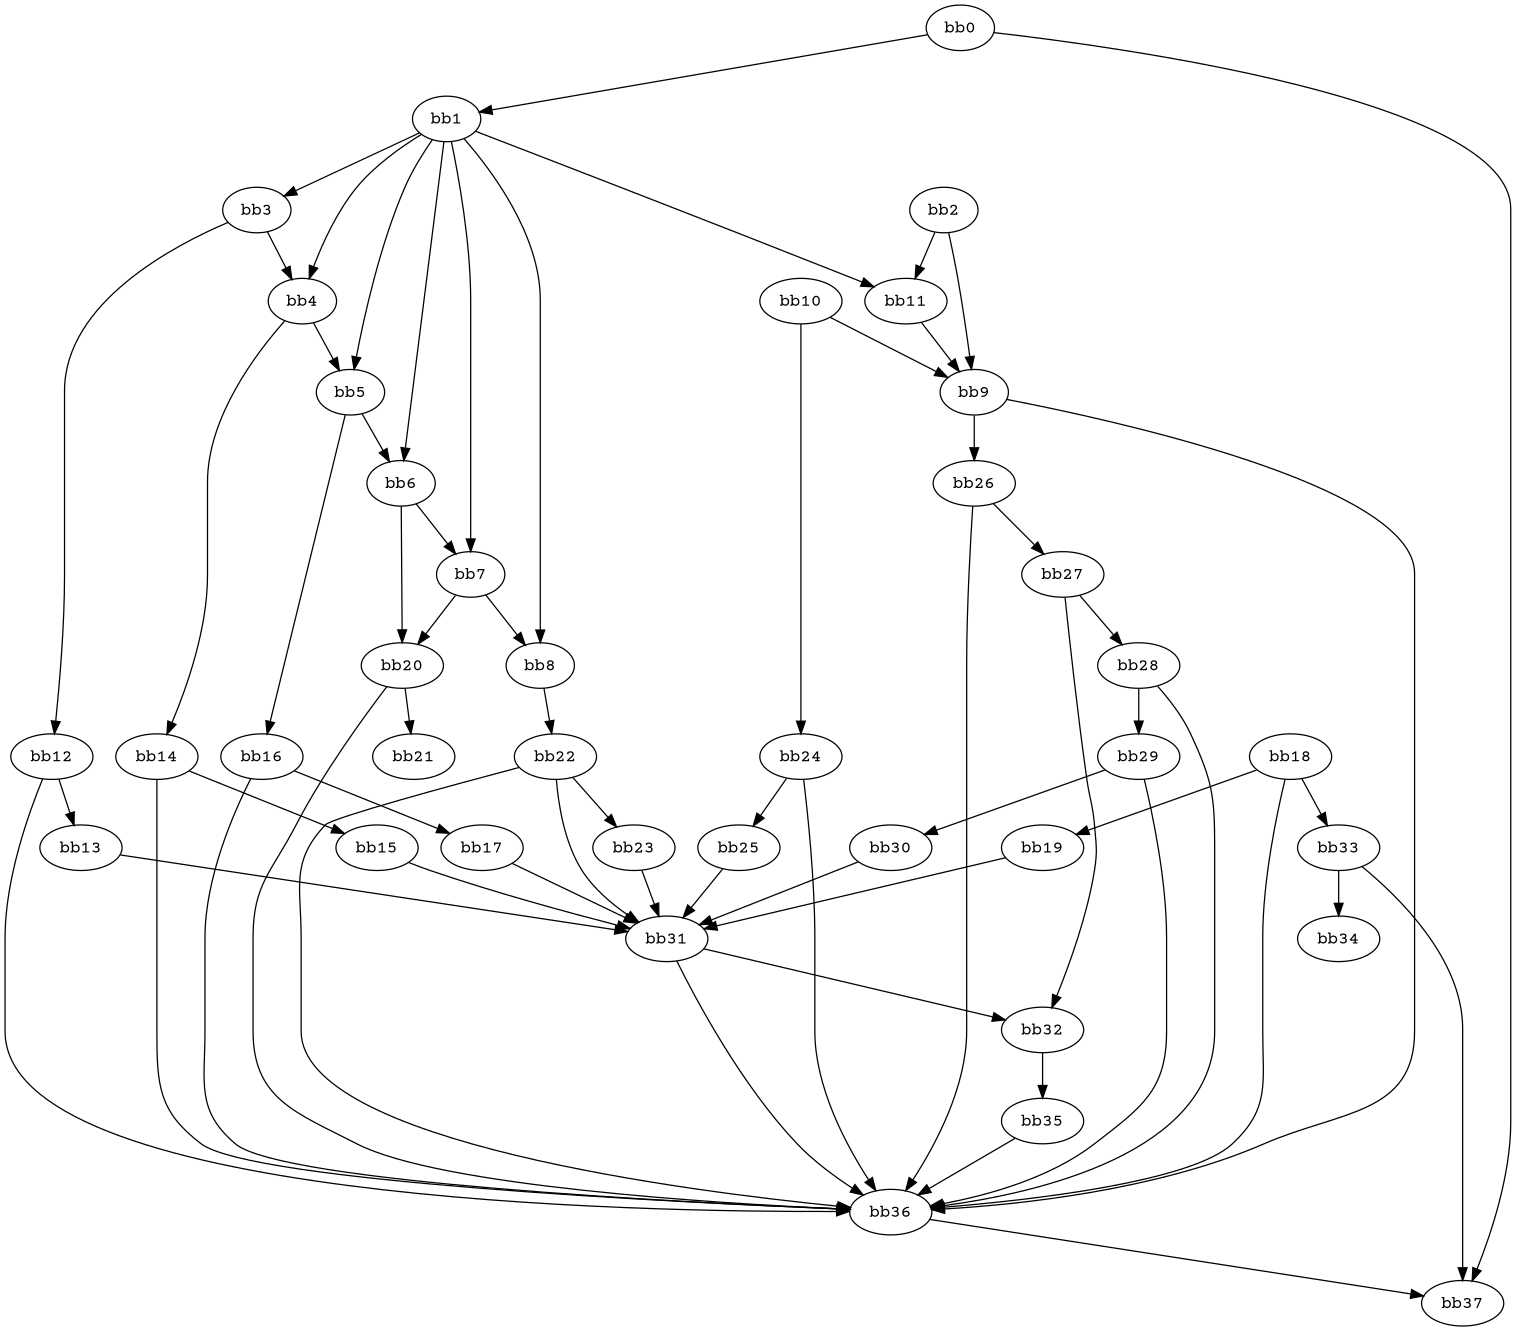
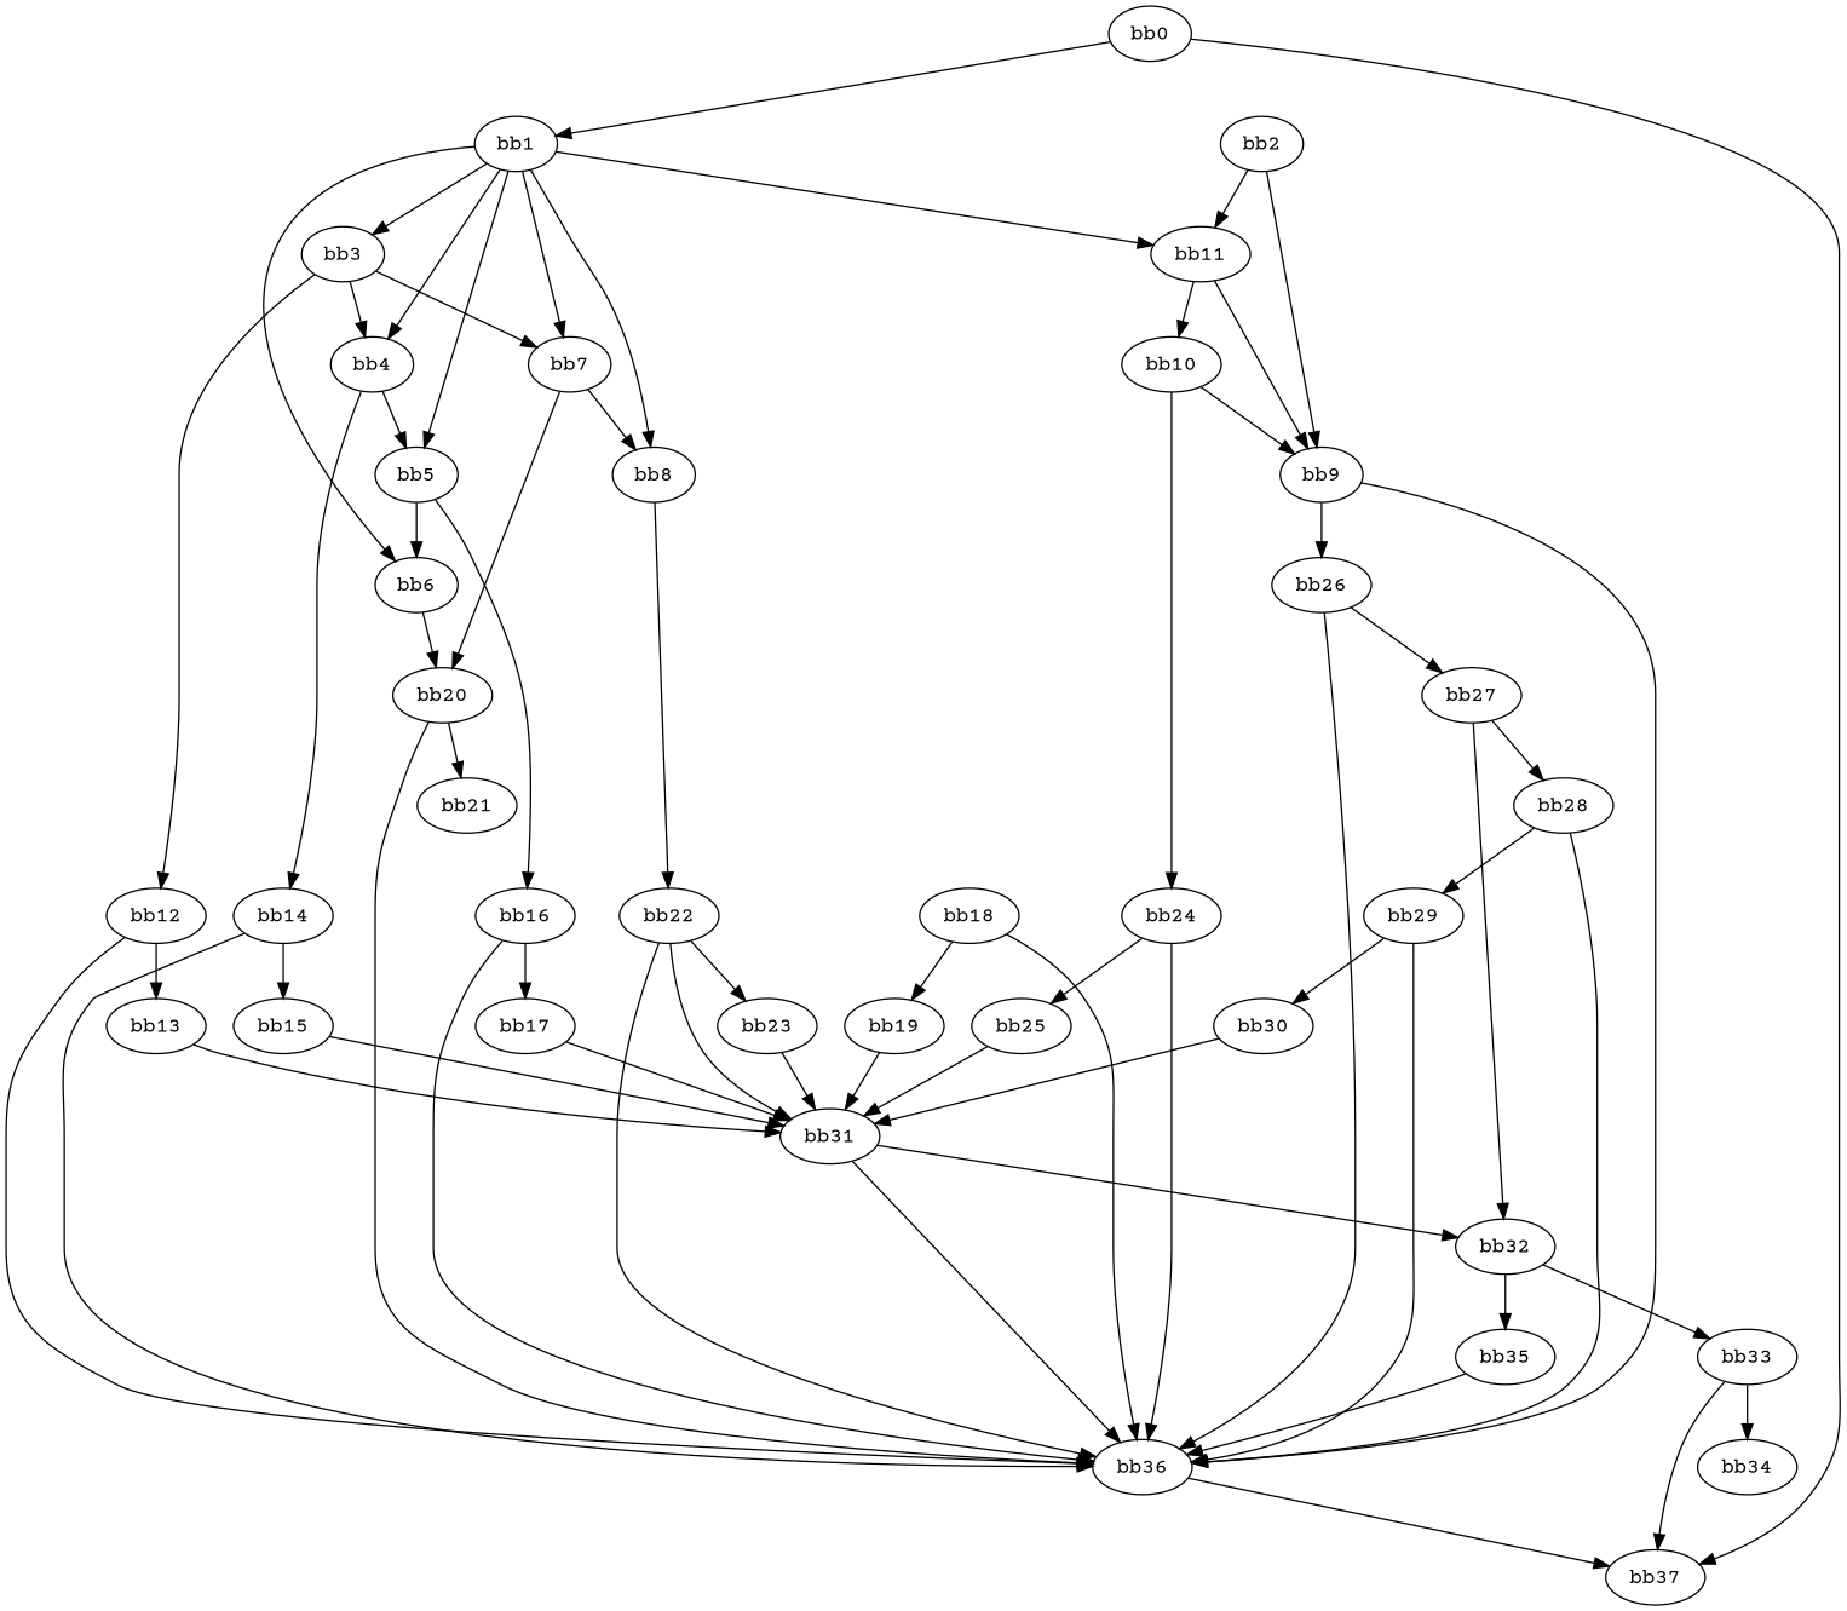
  digraph {
    fontname="Courier Prime"
    node [fontname="Courier Prime"]
    edge [fontname="Courier Prime"]
    n1 [label="bb0\l"]
    n2 [label="bb1\l"]
    n3 [label="bb37\l"]
    n4 [label="bb3\l"]
    n5 [label="bb4\l"]
    n6 [label="bb5\l"]
    n7 [label="bb6\l"]
    n8 [label="bb7\l"]
    n9 [label="bb8\l"]
    n10 [label="bb11\l"]
    n11 [label="bb2\l"]
    n12 [label="bb9\l"]
    n13 [label="bb12\l"]
    n14 [label="bb14\l"]
    n15 [label="bb16\l"]
    n16 [label="bb20\l"]
    n17 [label="bb22\l"]
    n18 [label="bb26\l"]
    n19 [label="bb36\l"]
    n20 [label="bb10\l"]
    n21 [label="bb13\l"]
    n22 [label="bb15\l"]
    n23 [label="bb17\l"]
    n24 [label="bb18\l"]
    n25 [label="bb19\l"]
    n26 [label="bb21\l"]
    n27 [label="bb31\l"]
    n28 [label="bb23\l"]
    n29 [label="bb27\l"]
    n30 [label="bb24\l"]
    n31 [label="bb25\l"]
    n32 [label="bb32\l"]
    n33 [label="bb28\l"]
    n34 [label="bb29\l"]
    n35 [label="bb30\l"]
    n36 [label="bb33\l"]
    n37 [label="bb35\l"]
    n38 [label="bb34\l"]
    n1 -> n2
    n1 -> n3
    n2 -> n4
    n2 -> n5
    n2 -> n6
    n2 -> n7
    n2 -> n8
    n2 -> n9
    n2 -> n10
    n4 -> n5
    n4 -> n13
    n5 -> n6
    n5 -> n14
    n6 -> n7
    n6 -> n15
-   n7 -> n8
+   n4 -> n8
    n7 -> n16
    n8 -> n9
    n8 -> n16
    n9 -> n17
    n10 -> n12
+   n10 -> n20
    n11 -> n10
    n11 -> n12
    n12 -> n18
    n12 -> n19
    n13 -> n19
    n13 -> n21
    n14 -> n19
    n14 -> n22
    n15 -> n19
    n15 -> n23
    n16 -> n19
    n16 -> n26
    n17 -> n19
    n17 -> n27
    n17 -> n28
    n18 -> n19
    n18 -> n29
    n19 -> n3
    n20 -> n12
    n20 -> n30
    n21 -> n27
    n22 -> n27
    n23 -> n27
    n24 -> n19
    n24 -> n25
    n25 -> n27
    n27 -> n19
    n27 -> n32
    n28 -> n27
    n29 -> n32
    n29 -> n33
    n30 -> n19
    n30 -> n31
    n31 -> n27
-   n24 -> n36
+   n32 -> n36
    n32 -> n37
    n33 -> n19
    n33 -> n34
    n34 -> n19
    n34 -> n35
    n35 -> n27
    n36 -> n3
    n36 -> n38
    n37 -> n19
  }
